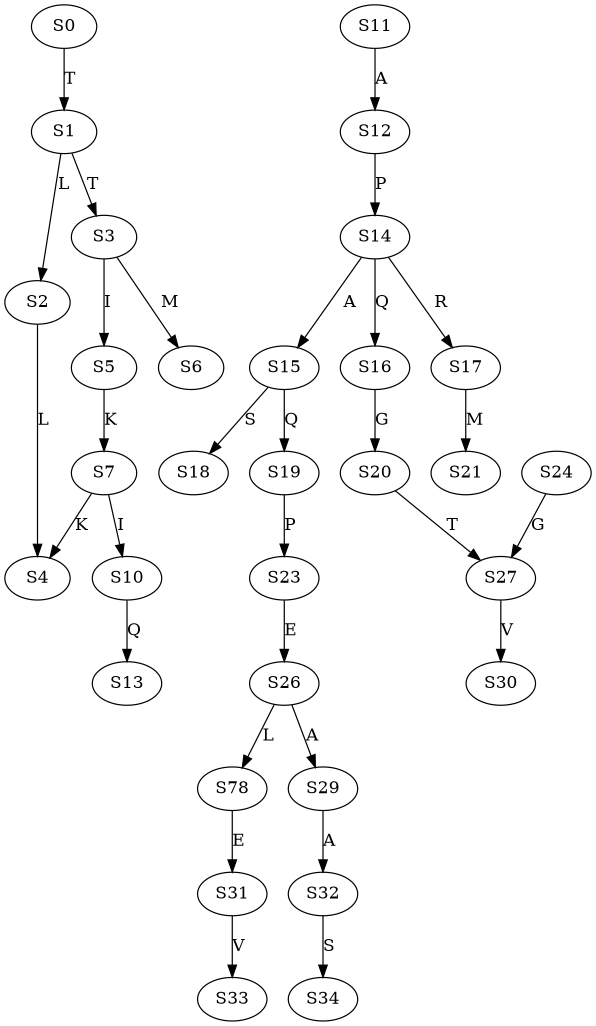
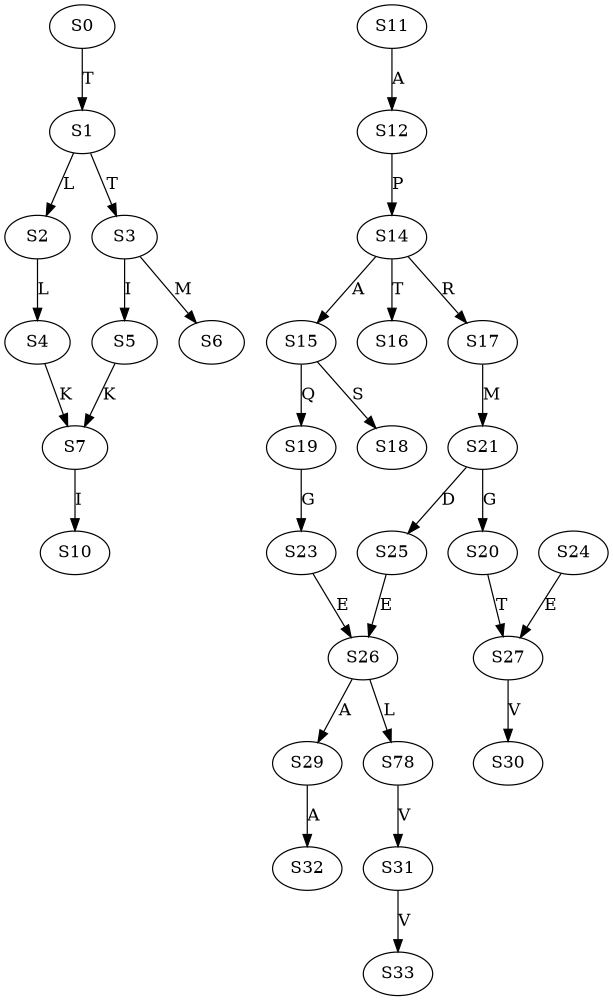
  strict digraph {
    S0
    S1
    S2
    S3
    S4
    S5
    S6
    S7
    S10
-   S13
    S11
    S12
    S14
    S15
    S16
    S17
    S18
    S19
    S20
    S21
    S23
    S27
+   S25
    S26
    S24
    n26 [label=S78]
    S29
    S30
    S31
    S32
    S33
-   S34
    S0 -> S1 [label=T]
    S1 -> S2 [label=L]
    S1 -> S3 [label=T]
    S2 -> S4 [label=L]
    S3 -> S5 [label=I]
    S3 -> S6 [label=M]
-   S7 -> S4 [label=K]
+   S4 -> S7 [label=K]
    S5 -> S7 [label=K]
    S7 -> S10 [label=I]
-   S10 -> S13 [label=Q]
    S11 -> S12 [label=A]
    S12 -> S14 [label=P]
    S14 -> S15 [label=A]
-   S14 -> S16 [label=Q]
+   S14 -> S16 [label=T]
    S14 -> S17 [label=R]
    S15 -> S18 [label=S]
    S15 -> S19 [label=Q]
-   S16 -> S20 [label=G]
+   S21 -> S20 [label=G]
    S17 -> S21 [label=M]
-   S19 -> S23 [label=P]
+   S19 -> S23 [label=G]
    S20 -> S27 [label=T]
+   S21 -> S25 [label=D]
    S23 -> S26 [label=E]
    S27 -> S30 [label=V]
+   S25 -> S26 [label=E]
    S26 -> n26 [label=L]
    S26 -> S29 [label=A]
-   S24 -> S27 [label=G]
-   n26 -> S31 [label=E]
+   S24 -> S27 [label=E]
+   n26 -> S31 [label=V]
    S29 -> S32 [label=A]
    S31 -> S33 [label=V]
-   S32 -> S34 [label=S]
  }
